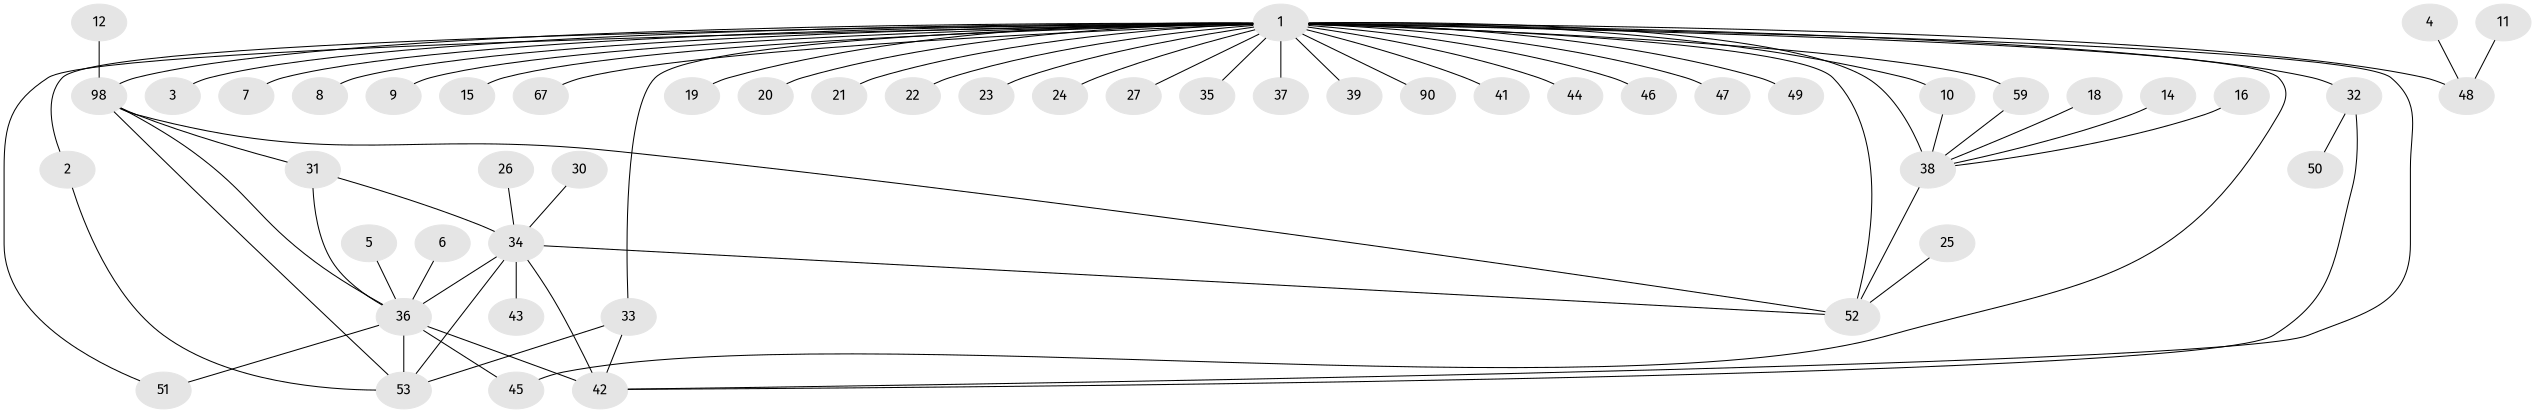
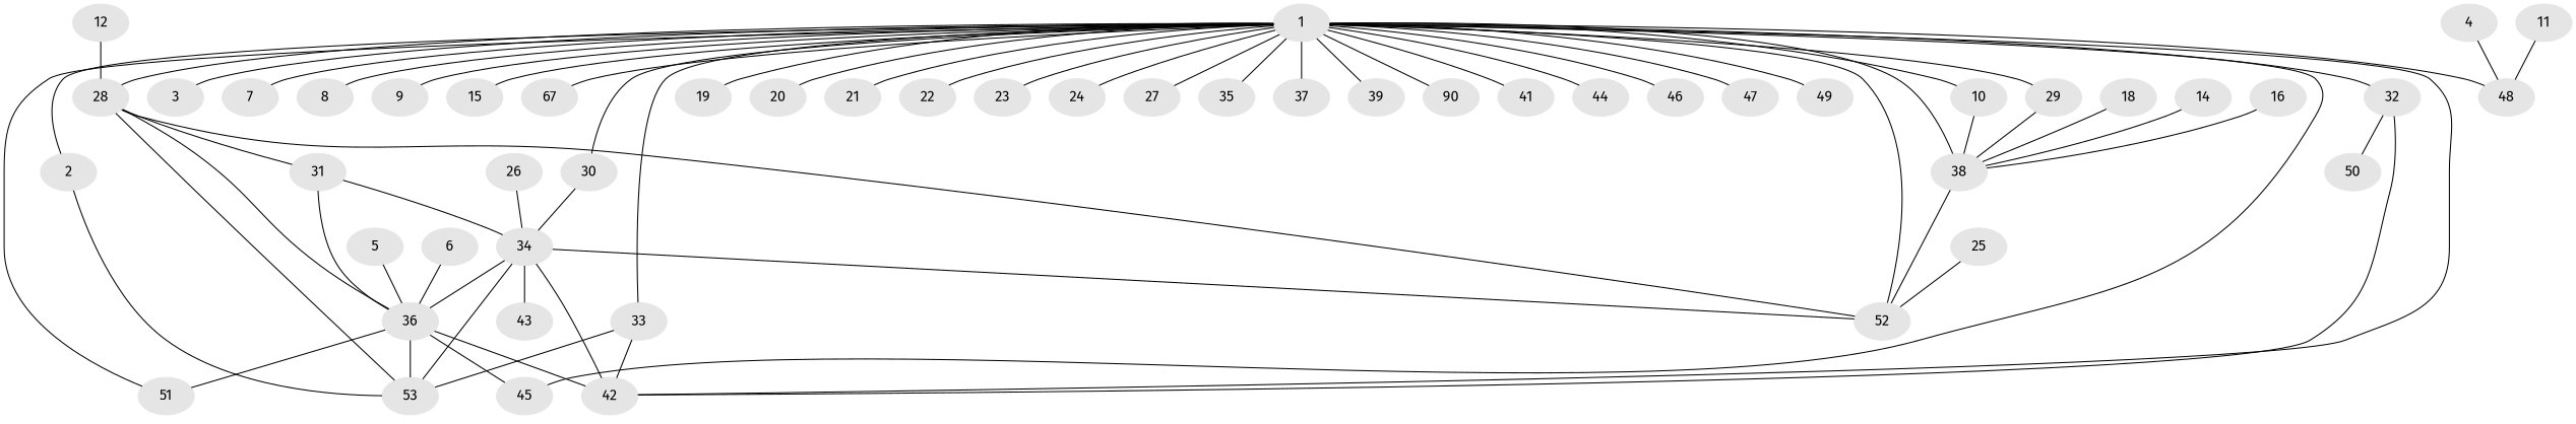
  graph {
    fontname="Fira Sans"
    node [color=gray90 fontname="Fira Sans" style=filled]
    edge [fontname="Fira Sans" weight=1.0]
    1
    2
    3
    7
    8
    9
    10
    15
    n9 [label=67]
    19
    20
    21
    22
    23
    24
    27
-   28 [label=98]
-   29 [label=59]
+   28
+   29
    30
    32
    33
    35
    37
    38
    39
    n26 [label=90]
    41
    42
    44
    45
    46
    47
    48
    49
    52
    51
    53
    36
    31
    34
    50
    4
    5
    6
    11
    12
    14
    16
    18
    25
    26
    43
    1 -- 2
    1 -- 3
    1 -- 7
    1 -- 8
    1 -- 9
    1 -- 10
    1 -- 15
    1 -- n9
    1 -- 19
    1 -- 20
    1 -- 21
    1 -- 22
    1 -- 23
    1 -- 24
    1 -- 27
    1 -- 28
    1 -- 29 [weight=2.0]
+   1 -- 30
    1 -- 32
    1 -- 33
    1 -- 35
    1 -- 37
    1 -- 38 [weight=3.0]
    1 -- 39
    1 -- n26
    1 -- 41
    1 -- 42
    1 -- 44
    1 -- 45
    1 -- 46
    1 -- 47
    1 -- 48
    1 -- 49
    1 -- 52 [weight=2.0]
    1 -- 51
    2 -- 53
    10 -- 38
    28 -- 52
    28 -- 53
    28 -- 36
    28 -- 31
    29 -- 38
    30 -- 34
    32 -- 42
    32 -- 50
    33 -- 42
    33 -- 53
    38 -- 52 [weight=2.0]
    36 -- 42 [weight=2.0]
    36 -- 45
    36 -- 51
    36 -- 53
    31 -- 36
    31 -- 34
    34 -- 42
    34 -- 52
    34 -- 53
    34 -- 36
    34 -- 43
    4 -- 48
    5 -- 36
    6 -- 36
    11 -- 48
    12 -- 28
    14 -- 38
    16 -- 38
    18 -- 38
    25 -- 52
    26 -- 34
  }
